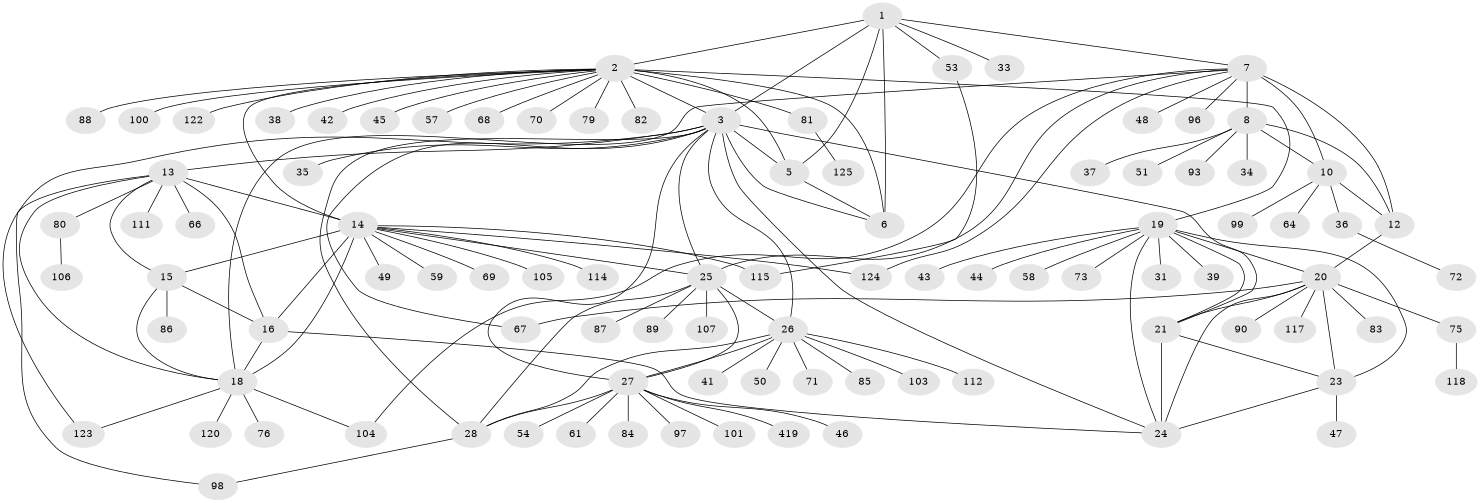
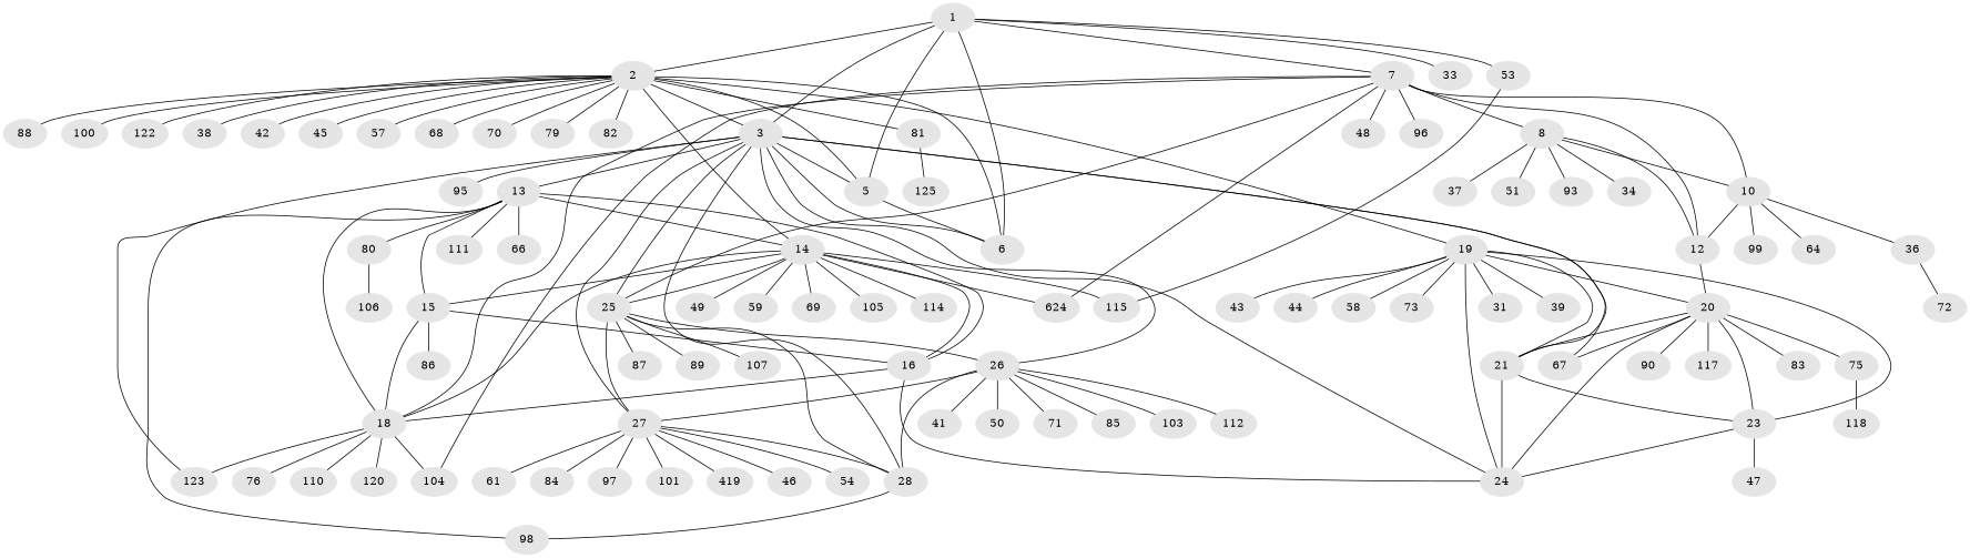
  graph {
    node [color=gray90 style=filled]
    2 [super="+4"]
    3 [super="+29"]
    5 [super="+116"]
    6
    14 [super="+17"]
    19 [super="+56"]
    38
    42
    45
    57
    68
    70
    79
    81 [super="+92"]
    82 [super="+126"]
    88
    100
    122
    1
    7 [super="+9"]
    33
    53 [super="+63"]
    21 [super="+109"]
    13 [super="+55"]
    24
    25 [super="+30"]
    26 [super="+32"]
    27 [super="+113"]
    28
-   35
+   35 [label=95]
    67
    123
    8 [super="+11"]
    10 [super="+65"]
    12
    18 [super="+62"]
    48
    96
    104
-   124
+   124 [label=624]
    115
    15 [super="+95"]
    16 [super="+78"]
    49 [super="+52"]
    59
    69
    105
    114
    20 [super="+22"]
    23 [super="+77"]
    31
    39 [super="+94"]
    43
    44
    58
    73 [super="+102"]
    125
    66
    80
    98
    111
    87
    89 [super="+121"]
    107
    41
    50
    71 [super="+74"]
    85 [super="+91"]
    103
    112
    46
    54
    61
    84
    97
    101
    n77 [label=419]
    34
    37
    51
    93
    36 [super="+108"]
    64
    99
    76
+   110
    120
    72
    75
    83
    90
    117
    86
    106
    47
    118
    2 -- 3 [weight=2]
    2 -- 5 [weight=2]
    2 -- 6 [weight=2]
    2 -- 14
    2 -- 19
    2 -- 38
    2 -- 42
    2 -- 45
    2 -- 57
    2 -- 68
    2 -- 70
    2 -- 79
    2 -- 81
    2 -- 82
    2 -- 88
    2 -- 100
    2 -- 122
    3 -- 5
    3 -- 6
    3 -- 21
    3 -- 13
    3 -- 24
    3 -- 25 [weight=2]
    3 -- 26
    3 -- 27
    3 -- 28
    3 -- 35
    3 -- 67
    3 -- 123
    5 -- 6
    14 -- 25
    14 -- 18 [weight=2]
    14 -- 124
    14 -- 115
    14 -- 15 [weight=2]
    14 -- 16 [weight=2]
    14 -- 49
    14 -- 59
    14 -- 69
    14 -- 105
    14 -- 114
    19 -- 21
    19 -- 24
    19 -- 20 [weight=2]
    19 -- 23
    19 -- 31
    19 -- 39
    19 -- 43
    19 -- 44
    19 -- 58
    19 -- 73
    81 -- 125
    1 -- 2 [weight=2]
    1 -- 3
    1 -- 5
    1 -- 6
    1 -- 7
    1 -- 33
    1 -- 53
    7 -- 25
    7 -- 8 [weight=4]
    7 -- 10 [weight=2]
    7 -- 12 [weight=2]
    7 -- 18
    7 -- 48
    7 -- 96
    7 -- 104
    7 -- 124
    53 -- 115
    21 -- 24
    21 -- 23
    13 -- 14 [weight=2]
    13 -- 18
    13 -- 15
    13 -- 16
    13 -- 66
    13 -- 80
    13 -- 98
    13 -- 111
    25 -- 26 [weight=2]
    25 -- 27 [weight=2]
    25 -- 28 [weight=2]
    25 -- 87
    25 -- 89
    25 -- 107
    26 -- 27
    26 -- 28
    26 -- 41
    26 -- 50
    26 -- 71
    26 -- 85
    26 -- 103
    26 -- 112
    27 -- 28
    27 -- 46
    27 -- 54
    27 -- 61
    27 -- 84
    27 -- 97
    27 -- 101
    27 -- n77
    28 -- 98
    8 -- 10 [weight=2]
    8 -- 12 [weight=2]
    8 -- 34
    8 -- 37
    8 -- 51
    8 -- 93
    10 -- 12
    10 -- 36
    10 -- 64
    10 -- 99
    12 -- 20
    18 -- 123
    18 -- 104
    18 -- 76
+   18 -- 110
    18 -- 120
    15 -- 18
    15 -- 16
    15 -- 86
    16 -- 24
    16 -- 18
    20 -- 21 [weight=2]
    20 -- 24 [weight=2]
    20 -- 67
    20 -- 23 [weight=2]
    20 -- 75
    20 -- 83
    20 -- 90
    20 -- 117
    23 -- 24
    23 -- 47
    80 -- 106
    36 -- 72
    75 -- 118
  }
